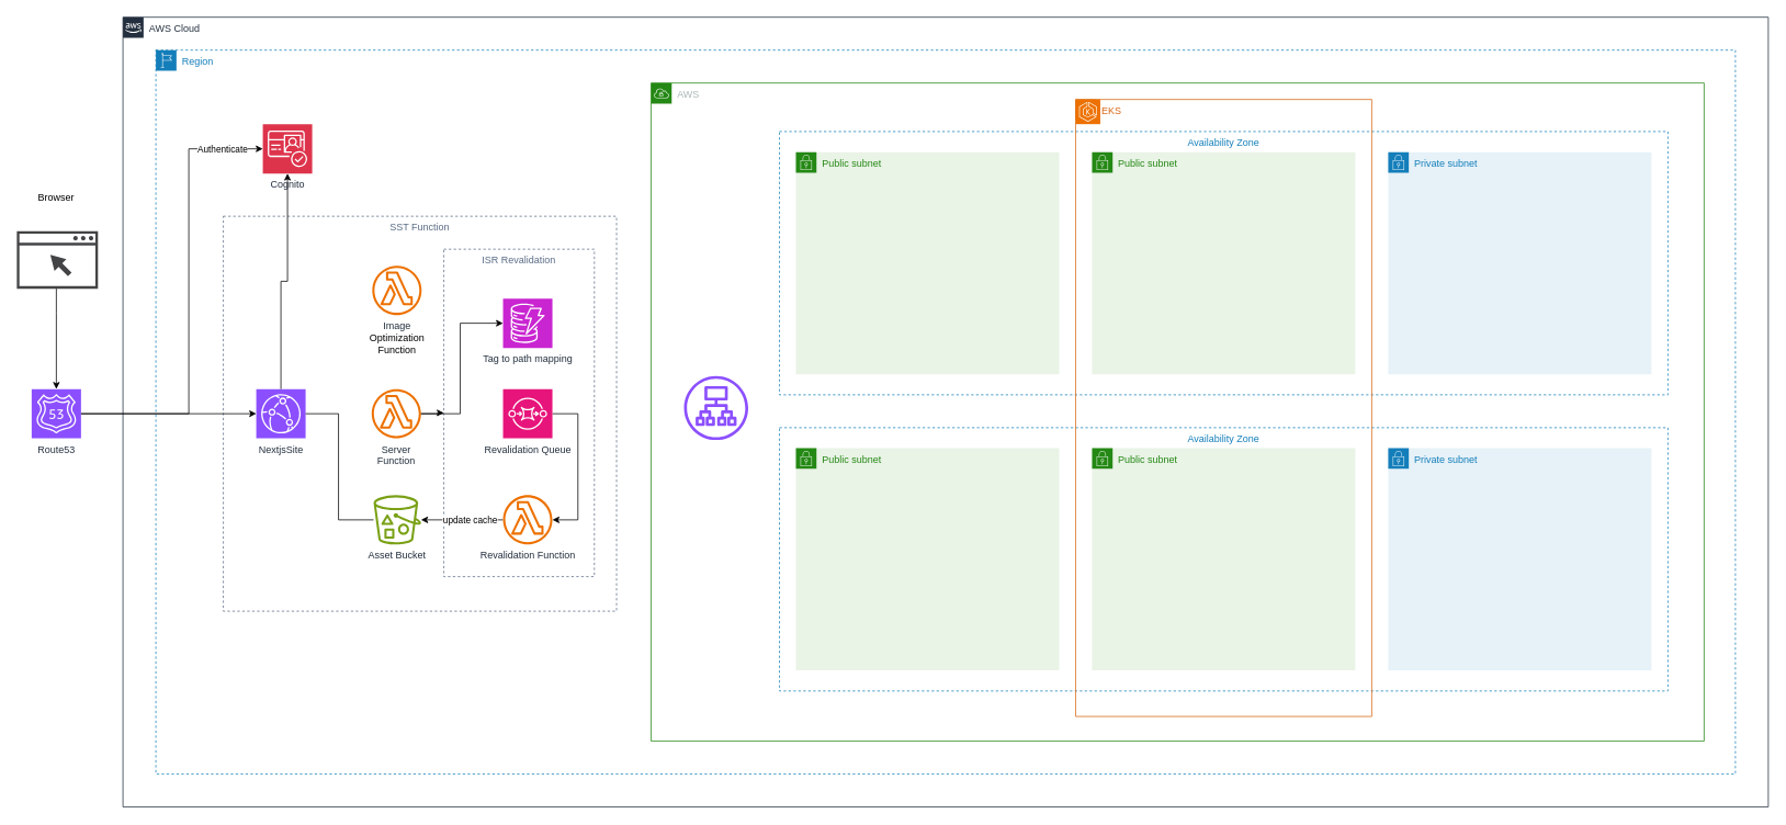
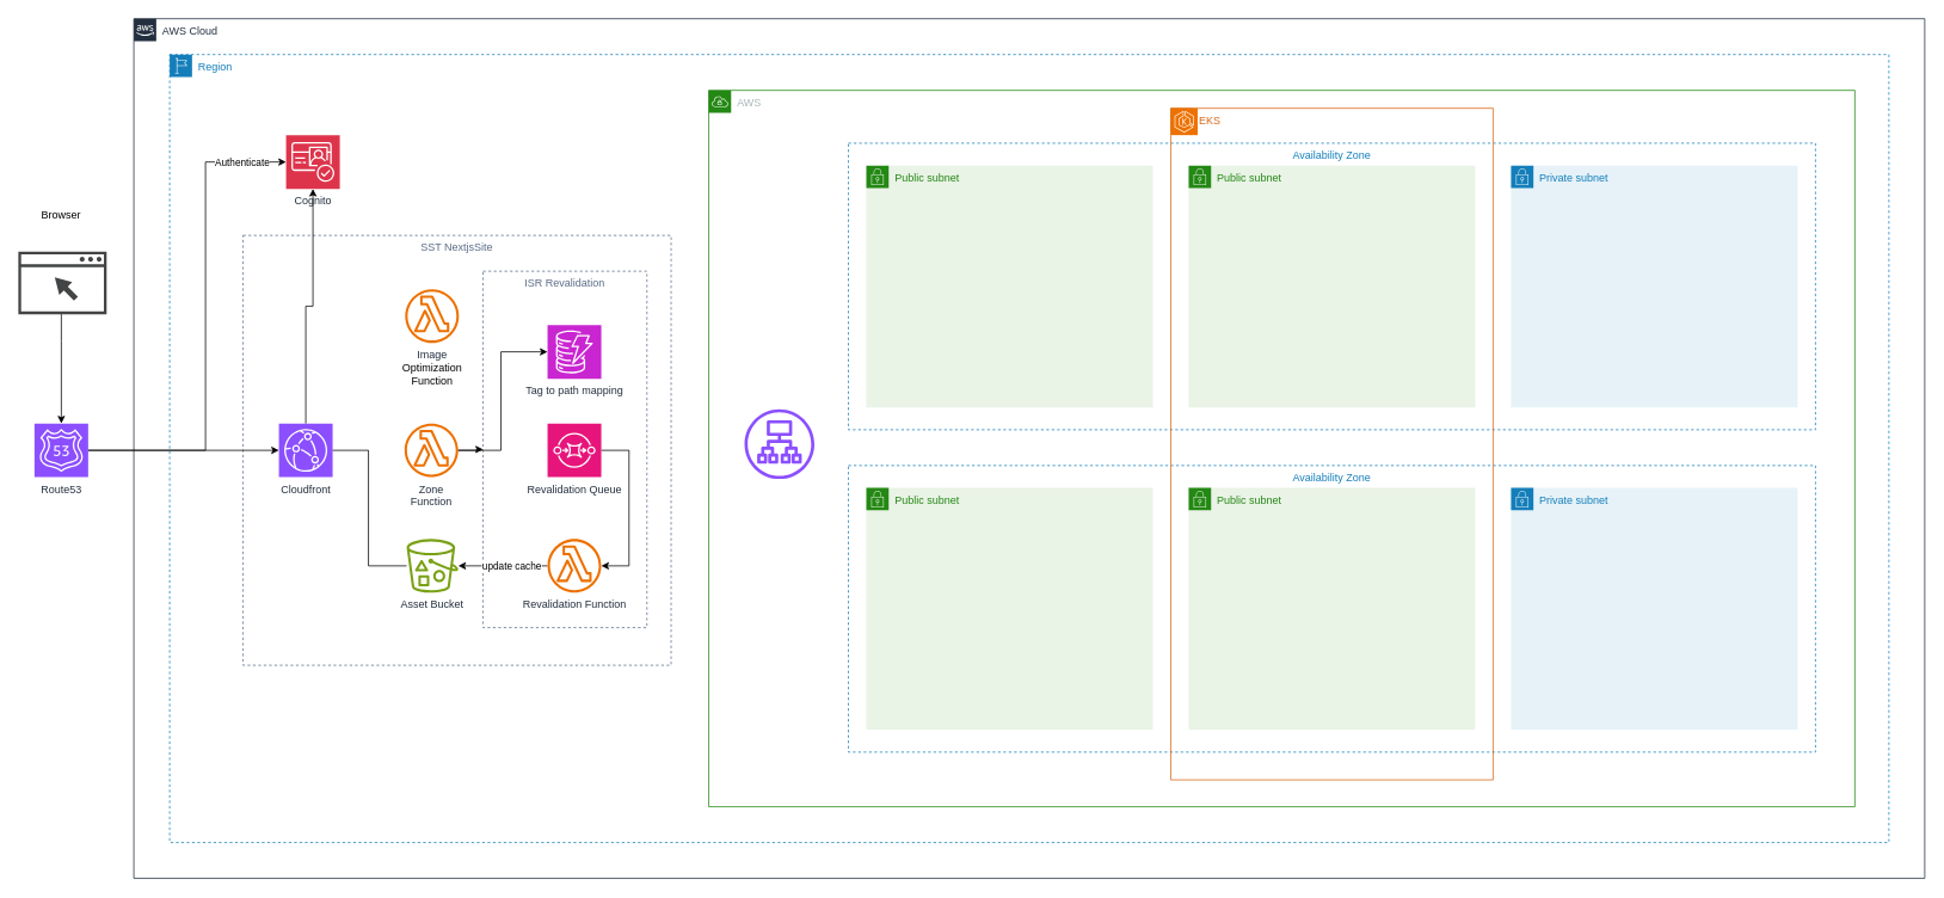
  <mxCell id="0" />
  <mxCell id="1" parent="0" />
  <mxCell id="2" value="AWS Cloud" style="points=[[0,0],[0.25,0],[0.5,0],[0.75,0],[1,0],[1,0.25],[1,0.5],[1,0.75],[1,1],[0.75,1],[0.5,1],[0.25,1],[0,1],[0,0.75],[0,0.5],[0,0.25]];outlineConnect=0;gradientColor=none;html=1;whiteSpace=wrap;fontSize=12;fontStyle=0;container=1;pointerEvents=0;collapsible=0;recursiveResize=0;shape=mxgraph.aws4.group;grIcon=mxgraph.aws4.group_aws_cloud_alt;strokeColor=#232F3E;fillColor=none;verticalAlign=top;align=left;spacingLeft=30;fontColor=#232F3E;dashed=0;" parent="1" vertex="1"><mxGeometry x="149" y="20" width="2000" height="960" as="geometry" /></mxCell>
  <mxCell id="3" value="Region" style="points=[[0,0],[0.25,0],[0.5,0],[0.75,0],[1,0],[1,0.25],[1,0.5],[1,0.75],[1,1],[0.75,1],[0.5,1],[0.25,1],[0,1],[0,0.75],[0,0.5],[0,0.25]];outlineConnect=0;gradientColor=none;html=1;whiteSpace=wrap;fontSize=12;fontStyle=0;container=1;pointerEvents=0;collapsible=0;recursiveResize=0;shape=mxgraph.aws4.group;grIcon=mxgraph.aws4.group_region;strokeColor=#147EBA;fillColor=none;verticalAlign=top;align=left;spacingLeft=30;fontColor=#147EBA;dashed=1;" parent="2" vertex="1"><mxGeometry x="40" y="40" width="1920" height="880" as="geometry" /></mxCell>
- <mxCell id="4" value="SST Function" style="fillColor=none;strokeColor=#5A6C86;dashed=1;verticalAlign=top;fontStyle=0;fontColor=#5A6C86;whiteSpace=wrap;html=1;" parent="3" vertex="1"><mxGeometry x="82" y="202" width="478" height="480" as="geometry" /></mxCell>
+ <mxCell id="4" value="SST NextjsSite" style="fillColor=none;strokeColor=#5A6C86;dashed=1;verticalAlign=top;fontStyle=0;fontColor=#5A6C86;whiteSpace=wrap;html=1;" parent="3" vertex="1"><mxGeometry x="82" y="202" width="478" height="480" as="geometry" /></mxCell>
  <mxCell id="5" value="ISR Revalidation&lt;br&gt;" style="fillColor=none;strokeColor=#5A6C86;dashed=1;verticalAlign=top;fontStyle=0;fontColor=#5A6C86;whiteSpace=wrap;html=1;" parent="3" vertex="1"><mxGeometry x="350" y="242" width="183" height="398" as="geometry" /></mxCell>
  <mxCell id="6" value="" style="group" parent="3" vertex="1" connectable="0"><mxGeometry x="122" y="412" width="60" height="90" as="geometry" /></mxCell>
- <mxCell id="7" value="NextjsSite" style="sketch=0;points=[[0,0,0],[0.25,0,0],[0.5,0,0],[0.75,0,0],[1,0,0],[0,1,0],[0.25,1,0],[0.5,1,0],[0.75,1,0],[1,1,0],[0,0.25,0],[0,0.5,0],[0,0.75,0],[1,0.25,0],[1,0.5,0],[1,0.75,0]];outlineConnect=0;fontColor=#232F3E;fillColor=#8C4FFF;strokeColor=#ffffff;dashed=0;verticalLabelPosition=bottom;verticalAlign=top;align=center;html=1;fontSize=12;fontStyle=0;aspect=fixed;shape=mxgraph.aws4.resourceIcon;resIcon=mxgraph.aws4.cloudfront;" parent="6" vertex="1"><mxGeometry width="60" height="60" as="geometry" /></mxCell>
+ <mxCell id="7" value="Cloudfront" style="sketch=0;points=[[0,0,0],[0.25,0,0],[0.5,0,0],[0.75,0,0],[1,0,0],[0,1,0],[0.25,1,0],[0.5,1,0],[0.75,1,0],[1,1,0],[0,0.25,0],[0,0.5,0],[0,0.75,0],[1,0.25,0],[1,0.5,0],[1,0.75,0]];outlineConnect=0;fontColor=#232F3E;fillColor=#8C4FFF;strokeColor=#ffffff;dashed=0;verticalLabelPosition=bottom;verticalAlign=top;align=center;html=1;fontSize=12;fontStyle=0;aspect=fixed;shape=mxgraph.aws4.resourceIcon;resIcon=mxgraph.aws4.cloudfront;" parent="6" vertex="1"><mxGeometry width="60" height="60" as="geometry" /></mxCell>
  <mxCell id="8" value="Cognito" style="sketch=0;points=[[0,0,0],[0.25,0,0],[0.5,0,0],[0.75,0,0],[1,0,0],[0,1,0],[0.25,1,0],[0.5,1,0],[0.75,1,0],[1,1,0],[0,0.25,0],[0,0.5,0],[0,0.75,0],[1,0.25,0],[1,0.5,0],[1,0.75,0]];outlineConnect=0;fontColor=#232F3E;fillColor=#DD344C;strokeColor=#ffffff;dashed=0;verticalLabelPosition=bottom;verticalAlign=top;align=center;html=1;fontSize=12;fontStyle=0;aspect=fixed;shape=mxgraph.aws4.resourceIcon;resIcon=mxgraph.aws4.cognito;" parent="3" vertex="1"><mxGeometry x="130" y="90" width="60" height="60" as="geometry" /></mxCell>
- <mxCell id="9" value="Server&lt;br&gt;Function" style="sketch=0;outlineConnect=0;fontColor=#232F3E;gradientColor=none;fillColor=#ED7100;strokeColor=none;dashed=0;verticalLabelPosition=bottom;verticalAlign=top;align=center;html=1;fontSize=12;fontStyle=0;aspect=fixed;pointerEvents=1;shape=mxgraph.aws4.lambda_function;" parent="3" vertex="1"><mxGeometry x="262.31" y="412" width="60" height="60" as="geometry" /></mxCell>
+ <mxCell id="9" value="Zone&lt;br&gt;Function" style="sketch=0;outlineConnect=0;fontColor=#232F3E;gradientColor=none;fillColor=#ED7100;strokeColor=none;dashed=0;verticalLabelPosition=bottom;verticalAlign=top;align=center;html=1;fontSize=12;fontStyle=0;aspect=fixed;pointerEvents=1;shape=mxgraph.aws4.lambda_function;" parent="3" vertex="1"><mxGeometry x="262.31" y="412" width="60" height="60" as="geometry" /></mxCell>
  <mxCell id="10" value="Image&lt;br style=&quot;border-color: var(--border-color); color: rgb(0, 0, 0);&quot;&gt;&lt;span style=&quot;color: rgb(0, 0, 0);&quot;&gt;Optimization&lt;/span&gt;&lt;br style=&quot;border-color: var(--border-color); color: rgb(0, 0, 0);&quot;&gt;&lt;span style=&quot;color: rgb(0, 0, 0);&quot;&gt;Function&lt;/span&gt;" style="sketch=0;outlineConnect=0;fontColor=#232F3E;gradientColor=none;fillColor=#ED7100;strokeColor=none;dashed=0;verticalLabelPosition=bottom;verticalAlign=top;align=center;html=1;fontSize=12;fontStyle=0;aspect=fixed;pointerEvents=1;shape=mxgraph.aws4.lambda_function;" parent="3" vertex="1"><mxGeometry x="263" y="262" width="60" height="60" as="geometry" /></mxCell>
  <mxCell id="11" style="edgeStyle=orthogonalEdgeStyle;rounded=0;orthogonalLoop=1;jettySize=auto;html=1;endArrow=none;endFill=0;startArrow=classic;startFill=1;" parent="3" source="13" target="18" edge="1"><mxGeometry relative="1" as="geometry" /></mxCell>
  <mxCell id="12" value="update cache" style="edgeLabel;html=1;align=center;verticalAlign=middle;resizable=0;points=[];" parent="11" vertex="1" connectable="0"><mxGeometry x="-0.797" y="2" relative="1" as="geometry"><mxPoint x="49" y="2" as="offset" /></mxGeometry></mxCell>
  <mxCell id="13" value="Asset Bucket" style="sketch=0;outlineConnect=0;fontColor=#232F3E;gradientColor=none;fillColor=#7AA116;strokeColor=none;dashed=0;verticalLabelPosition=bottom;verticalAlign=top;align=center;html=1;fontSize=12;fontStyle=0;aspect=fixed;pointerEvents=1;shape=mxgraph.aws4.bucket_with_objects;" parent="3" vertex="1"><mxGeometry x="264.62" y="541" width="57.69" height="60" as="geometry" /></mxCell>
  <mxCell id="14" style="edgeStyle=orthogonalEdgeStyle;rounded=0;orthogonalLoop=1;jettySize=auto;html=1;" parent="3" source="7" target="8" edge="1"><mxGeometry relative="1" as="geometry" /></mxCell>
  <mxCell id="15" style="edgeStyle=orthogonalEdgeStyle;rounded=0;orthogonalLoop=1;jettySize=auto;html=1;exitX=1;exitY=0.5;exitDx=0;exitDy=0;exitPerimeter=0;endArrow=none;" parent="3" source="7" target="13" edge="1"><mxGeometry relative="1" as="geometry"><Array as="points"><mxPoint x="222" y="442" /><mxPoint x="222" y="571" /></Array></mxGeometry></mxCell>
  <mxCell id="16" style="edgeStyle=orthogonalEdgeStyle;rounded=0;orthogonalLoop=1;jettySize=auto;html=1;" parent="3" source="17" target="18" edge="1"><mxGeometry relative="1" as="geometry"><Array as="points"><mxPoint x="513" y="442" /><mxPoint x="513" y="571" /></Array></mxGeometry></mxCell>
  <mxCell id="17" value="Revalidation Queue" style="sketch=0;points=[[0,0,0],[0.25,0,0],[0.5,0,0],[0.75,0,0],[1,0,0],[0,1,0],[0.25,1,0],[0.5,1,0],[0.75,1,0],[1,1,0],[0,0.25,0],[0,0.5,0],[0,0.75,0],[1,0.25,0],[1,0.5,0],[1,0.75,0]];outlineConnect=0;fontColor=#232F3E;fillColor=#E7157B;strokeColor=#ffffff;dashed=0;verticalLabelPosition=bottom;verticalAlign=top;align=center;html=1;fontSize=12;fontStyle=0;aspect=fixed;shape=mxgraph.aws4.resourceIcon;resIcon=mxgraph.aws4.sqs;" parent="3" vertex="1"><mxGeometry x="422" y="412" width="60" height="60" as="geometry" /></mxCell>
  <mxCell id="18" value="Revalidation&amp;nbsp;&lt;span style=&quot;border-color: var(--border-color);&quot;&gt;Function&lt;/span&gt;" style="sketch=0;outlineConnect=0;fontColor=#232F3E;gradientColor=none;fillColor=#ED7100;strokeColor=none;dashed=0;verticalLabelPosition=bottom;verticalAlign=top;align=center;html=1;fontSize=12;fontStyle=0;aspect=fixed;pointerEvents=1;shape=mxgraph.aws4.lambda_function;" parent="3" vertex="1"><mxGeometry x="422" y="541" width="60" height="60" as="geometry" /></mxCell>
  <mxCell id="19" style="edgeStyle=orthogonalEdgeStyle;rounded=0;orthogonalLoop=1;jettySize=auto;html=1;" parent="3" source="9" target="5" edge="1"><mxGeometry relative="1" as="geometry" /></mxCell>
  <mxCell id="20" value="Tag to path mapping" style="sketch=0;points=[[0,0,0],[0.25,0,0],[0.5,0,0],[0.75,0,0],[1,0,0],[0,1,0],[0.25,1,0],[0.5,1,0],[0.75,1,0],[1,1,0],[0,0.25,0],[0,0.5,0],[0,0.75,0],[1,0.25,0],[1,0.5,0],[1,0.75,0]];outlineConnect=0;fontColor=#232F3E;fillColor=#C925D1;strokeColor=#ffffff;dashed=0;verticalLabelPosition=bottom;verticalAlign=top;align=center;html=1;fontSize=12;fontStyle=0;aspect=fixed;shape=mxgraph.aws4.resourceIcon;resIcon=mxgraph.aws4.dynamodb;" parent="3" vertex="1"><mxGeometry x="422" y="302" width="60" height="60" as="geometry" /></mxCell>
  <mxCell id="21" style="edgeStyle=orthogonalEdgeStyle;rounded=0;orthogonalLoop=1;jettySize=auto;html=1;entryX=0;entryY=0.5;entryDx=0;entryDy=0;entryPerimeter=0;" parent="3" source="9" target="20" edge="1"><mxGeometry relative="1" as="geometry"><Array as="points"><mxPoint x="370" y="442" /><mxPoint x="370" y="332" /></Array></mxGeometry></mxCell>
  <mxCell id="22" value="AWS" style="points=[[0,0],[0.25,0],[0.5,0],[0.75,0],[1,0],[1,0.25],[1,0.5],[1,0.75],[1,1],[0.75,1],[0.5,1],[0.25,1],[0,1],[0,0.75],[0,0.5],[0,0.25]];outlineConnect=0;gradientColor=none;html=1;whiteSpace=wrap;fontSize=12;fontStyle=0;container=1;pointerEvents=0;collapsible=0;recursiveResize=0;shape=mxgraph.aws4.group;grIcon=mxgraph.aws4.group_vpc;strokeColor=#248814;fillColor=none;verticalAlign=top;align=left;spacingLeft=30;fontColor=#AAB7B8;dashed=0;" parent="3" vertex="1"><mxGeometry x="602" y="40" width="1280" height="800" as="geometry" /></mxCell>
  <mxCell id="23" value="Availability Zone" style="fillColor=none;strokeColor=#147EBA;dashed=1;verticalAlign=top;fontStyle=0;fontColor=#147EBA;whiteSpace=wrap;html=1;" parent="22" vertex="1"><mxGeometry x="156" y="59" width="1080" height="320" as="geometry" /></mxCell>
  <mxCell id="24" value="Public subnet" style="points=[[0,0],[0.25,0],[0.5,0],[0.75,0],[1,0],[1,0.25],[1,0.5],[1,0.75],[1,1],[0.75,1],[0.5,1],[0.25,1],[0,1],[0,0.75],[0,0.5],[0,0.25]];outlineConnect=0;gradientColor=none;html=1;whiteSpace=wrap;fontSize=12;fontStyle=0;container=1;pointerEvents=0;collapsible=0;recursiveResize=0;shape=mxgraph.aws4.group;grIcon=mxgraph.aws4.group_security_group;grStroke=0;strokeColor=#248814;fillColor=#E9F3E6;verticalAlign=top;align=left;spacingLeft=30;fontColor=#248814;dashed=0;" parent="22" vertex="1"><mxGeometry x="176" y="84" width="320" height="270" as="geometry" /></mxCell>
  <mxCell id="25" value="Public subnet" style="points=[[0,0],[0.25,0],[0.5,0],[0.75,0],[1,0],[1,0.25],[1,0.5],[1,0.75],[1,1],[0.75,1],[0.5,1],[0.25,1],[0,1],[0,0.75],[0,0.5],[0,0.25]];outlineConnect=0;gradientColor=none;html=1;whiteSpace=wrap;fontSize=12;fontStyle=0;container=1;pointerEvents=0;collapsible=0;recursiveResize=0;shape=mxgraph.aws4.group;grIcon=mxgraph.aws4.group_security_group;grStroke=0;strokeColor=#248814;fillColor=#E9F3E6;verticalAlign=top;align=left;spacingLeft=30;fontColor=#248814;dashed=0;" parent="22" vertex="1"><mxGeometry x="536" y="84" width="320" height="270" as="geometry" /></mxCell>
  <mxCell id="26" value="Private subnet" style="points=[[0,0],[0.25,0],[0.5,0],[0.75,0],[1,0],[1,0.25],[1,0.5],[1,0.75],[1,1],[0.75,1],[0.5,1],[0.25,1],[0,1],[0,0.75],[0,0.5],[0,0.25]];outlineConnect=0;gradientColor=none;html=1;whiteSpace=wrap;fontSize=12;fontStyle=0;container=1;pointerEvents=0;collapsible=0;recursiveResize=0;shape=mxgraph.aws4.group;grIcon=mxgraph.aws4.group_security_group;grStroke=0;strokeColor=#147EBA;fillColor=#E6F2F8;verticalAlign=top;align=left;spacingLeft=30;fontColor=#147EBA;dashed=0;" parent="22" vertex="1"><mxGeometry x="896" y="84" width="320" height="270" as="geometry" /></mxCell>
  <mxCell id="27" value="Availability Zone" style="fillColor=none;strokeColor=#147EBA;dashed=1;verticalAlign=top;fontStyle=0;fontColor=#147EBA;whiteSpace=wrap;html=1;" parent="22" vertex="1"><mxGeometry x="156" y="419" width="1080" height="320" as="geometry" /></mxCell>
  <mxCell id="28" value="Public subnet" style="points=[[0,0],[0.25,0],[0.5,0],[0.75,0],[1,0],[1,0.25],[1,0.5],[1,0.75],[1,1],[0.75,1],[0.5,1],[0.25,1],[0,1],[0,0.75],[0,0.5],[0,0.25]];outlineConnect=0;gradientColor=none;html=1;whiteSpace=wrap;fontSize=12;fontStyle=0;container=1;pointerEvents=0;collapsible=0;recursiveResize=0;shape=mxgraph.aws4.group;grIcon=mxgraph.aws4.group_security_group;grStroke=0;strokeColor=#248814;fillColor=#E9F3E6;verticalAlign=top;align=left;spacingLeft=30;fontColor=#248814;dashed=0;" parent="22" vertex="1"><mxGeometry x="176" y="444" width="320" height="270" as="geometry" /></mxCell>
  <mxCell id="29" value="Public subnet" style="points=[[0,0],[0.25,0],[0.5,0],[0.75,0],[1,0],[1,0.25],[1,0.5],[1,0.75],[1,1],[0.75,1],[0.5,1],[0.25,1],[0,1],[0,0.75],[0,0.5],[0,0.25]];outlineConnect=0;gradientColor=none;html=1;whiteSpace=wrap;fontSize=12;fontStyle=0;container=1;pointerEvents=0;collapsible=0;recursiveResize=0;shape=mxgraph.aws4.group;grIcon=mxgraph.aws4.group_security_group;grStroke=0;strokeColor=#248814;fillColor=#E9F3E6;verticalAlign=top;align=left;spacingLeft=30;fontColor=#248814;dashed=0;" parent="22" vertex="1"><mxGeometry x="536" y="444" width="320" height="270" as="geometry" /></mxCell>
  <mxCell id="30" value="Private subnet" style="points=[[0,0],[0.25,0],[0.5,0],[0.75,0],[1,0],[1,0.25],[1,0.5],[1,0.75],[1,1],[0.75,1],[0.5,1],[0.25,1],[0,1],[0,0.75],[0,0.5],[0,0.25]];outlineConnect=0;gradientColor=none;html=1;whiteSpace=wrap;fontSize=12;fontStyle=0;container=1;pointerEvents=0;collapsible=0;recursiveResize=0;shape=mxgraph.aws4.group;grIcon=mxgraph.aws4.group_security_group;grStroke=0;strokeColor=#147EBA;fillColor=#E6F2F8;verticalAlign=top;align=left;spacingLeft=30;fontColor=#147EBA;dashed=0;" parent="22" vertex="1"><mxGeometry x="896" y="444" width="320" height="270" as="geometry" /></mxCell>
  <mxCell id="31" value="EKS" style="points=[[0,0],[0.25,0],[0.5,0],[0.75,0],[1,0],[1,0.25],[1,0.5],[1,0.75],[1,1],[0.75,1],[0.5,1],[0.25,1],[0,1],[0,0.75],[0,0.5],[0,0.25]];outlineConnect=0;gradientColor=none;html=1;whiteSpace=wrap;fontSize=12;fontStyle=0;container=1;pointerEvents=0;collapsible=0;recursiveResize=0;shape=mxgraph.aws4.group;grIcon=mxgraph.aws4.group_ec2_instance_contents;strokeColor=#D86613;fillColor=none;verticalAlign=top;align=left;spacingLeft=30;fontColor=#D86613;dashed=0;" parent="22" vertex="1"><mxGeometry x="516" y="20" width="360" height="750" as="geometry" /></mxCell>
  <mxCell id="32" value="" style="sketch=0;points=[[0,0,0],[0.25,0,0],[0.5,0,0],[0.75,0,0],[1,0,0],[0,1,0],[0.25,1,0],[0.5,1,0],[0.75,1,0],[1,1,0],[0,0.25,0],[0,0.5,0],[0,0.75,0],[1,0.25,0],[1,0.5,0],[1,0.75,0]];outlineConnect=0;fontColor=#232F3E;fillColor=#ED7100;strokeColor=#ffffff;dashed=0;verticalLabelPosition=bottom;verticalAlign=top;align=center;html=1;fontSize=12;fontStyle=0;aspect=fixed;shape=mxgraph.aws4.resourceIcon;resIcon=mxgraph.aws4.eks;" parent="31" vertex="1"><mxGeometry width="30" height="30" as="geometry" /></mxCell>
  <mxCell id="33" value="" style="sketch=0;outlineConnect=0;fontColor=#232F3E;gradientColor=none;fillColor=#8C4FFF;strokeColor=none;dashed=0;verticalLabelPosition=bottom;verticalAlign=top;align=center;html=1;fontSize=12;fontStyle=0;aspect=fixed;pointerEvents=1;shape=mxgraph.aws4.application_load_balancer;" parent="22" vertex="1"><mxGeometry x="40" y="356" width="78" height="78" as="geometry" /></mxCell>
  <mxCell id="34" value="" style="sketch=0;pointerEvents=1;shadow=0;dashed=0;html=1;strokeColor=none;fillColor=#434445;aspect=fixed;labelPosition=center;verticalLabelPosition=bottom;verticalAlign=top;align=center;outlineConnect=0;shape=mxgraph.vvd.web_browser;" parent="1" vertex="1"><mxGeometry x="20" y="280" width="98.59" height="70" as="geometry" /></mxCell>
  <mxCell id="35" style="edgeStyle=orthogonalEdgeStyle;rounded=0;orthogonalLoop=1;jettySize=auto;html=1;" parent="1" source="36" target="7" edge="1"><mxGeometry relative="1" as="geometry" /></mxCell>
  <mxCell id="36" value="Route53" style="sketch=0;points=[[0,0,0],[0.25,0,0],[0.5,0,0],[0.75,0,0],[1,0,0],[0,1,0],[0.25,1,0],[0.5,1,0],[0.75,1,0],[1,1,0],[0,0.25,0],[0,0.5,0],[0,0.75,0],[1,0.25,0],[1,0.5,0],[1,0.75,0]];outlineConnect=0;fontColor=#232F3E;fillColor=#8C4FFF;strokeColor=#ffffff;dashed=0;verticalLabelPosition=bottom;verticalAlign=top;align=center;html=1;fontSize=12;fontStyle=0;aspect=fixed;shape=mxgraph.aws4.resourceIcon;resIcon=mxgraph.aws4.route_53;" parent="1" vertex="1"><mxGeometry x="38" y="472" width="60" height="60" as="geometry" /></mxCell>
  <mxCell id="37" style="edgeStyle=orthogonalEdgeStyle;rounded=0;orthogonalLoop=1;jettySize=auto;html=1;exitX=0;exitY=0.5;exitDx=0;exitDy=0;exitPerimeter=0;startArrow=classic;startFill=1;endArrow=none;endFill=0;entryX=1;entryY=0.5;entryDx=0;entryDy=0;entryPerimeter=0;" parent="1" source="8" target="36" edge="1"><mxGeometry relative="1" as="geometry"><mxPoint x="229" y="500" as="targetPoint" /><mxPoint x="389" y="780" as="sourcePoint" /><Array as="points"><mxPoint x="229" y="180" /><mxPoint x="229" y="502" /></Array></mxGeometry></mxCell>
  <mxCell id="38" value="Authenticate" style="edgeLabel;html=1;align=center;verticalAlign=middle;resizable=0;points=[];" parent="37" vertex="1" connectable="0"><mxGeometry x="0.205" relative="1" as="geometry"><mxPoint x="40" y="-237" as="offset" /></mxGeometry></mxCell>
  <mxCell id="39" style="edgeStyle=orthogonalEdgeStyle;rounded=0;orthogonalLoop=1;jettySize=auto;html=1;" parent="1" source="34" target="36" edge="1"><mxGeometry relative="1" as="geometry"><Array as="points"><mxPoint x="68" y="380" /><mxPoint x="68" y="380" /></Array></mxGeometry></mxCell>
  <mxCell id="40" value="Browser" style="text;html=1;strokeColor=none;fillColor=none;align=center;verticalAlign=middle;whiteSpace=wrap;rounded=0;" parent="1" vertex="1"><mxGeometry x="38" y="225" width="60" height="30" as="geometry" /></mxCell>
